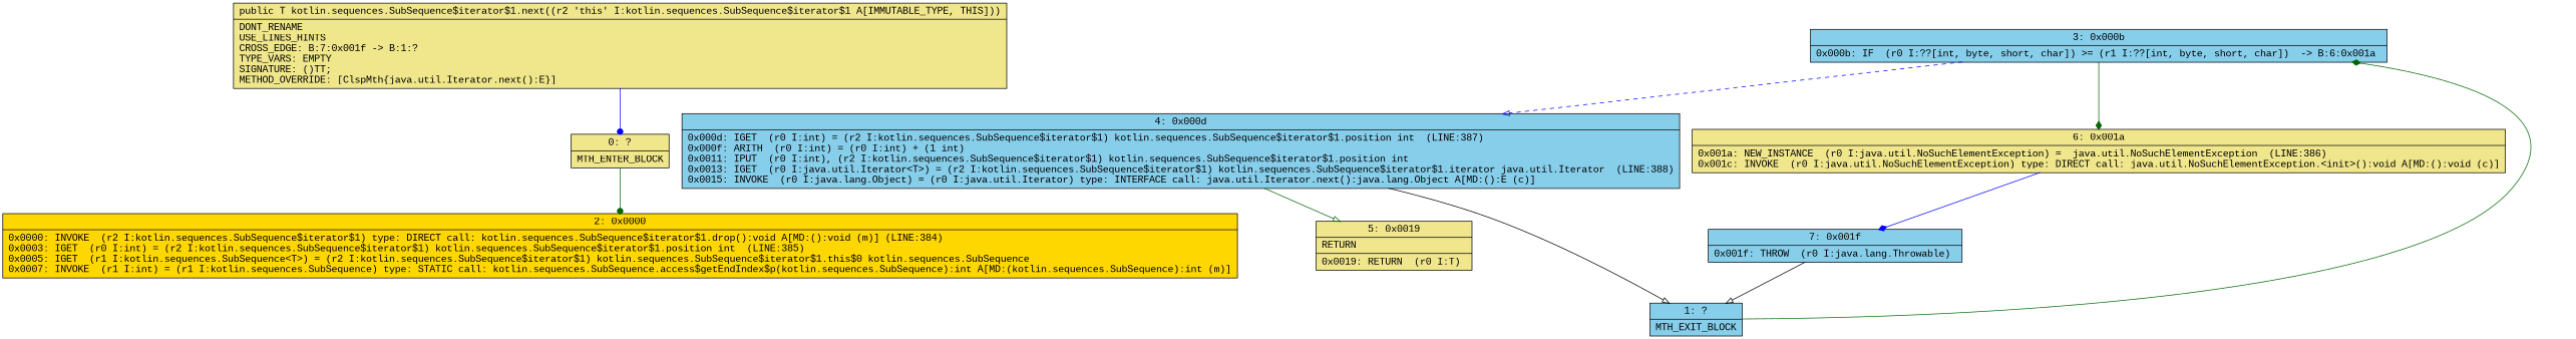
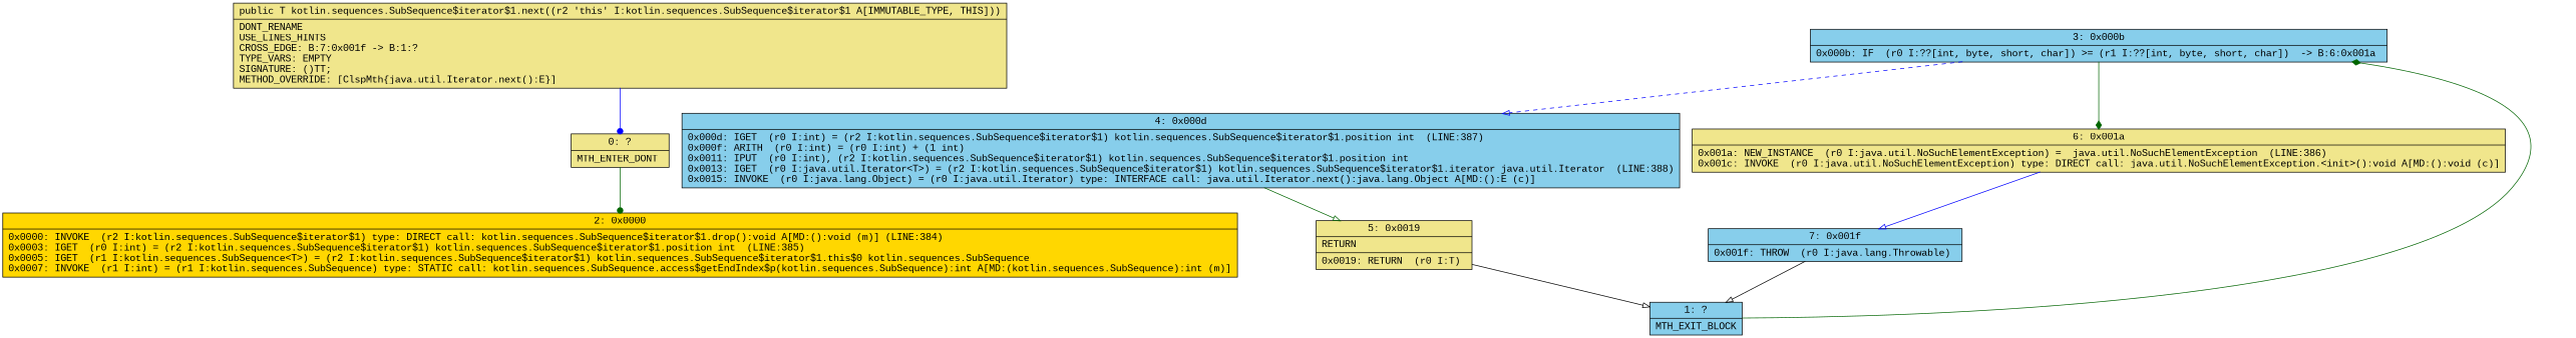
  digraph {
    fontname="Liberation Mono"
    node [fillcolor=khaki fontname="Liberation Mono" shape=record style=filled]
    edge [arrowhead=onormal color=darkgreen fontname="Liberation Mono"]
-   n1 [label="{0\:\ ?|MTH_ENTER_BLOCK\l}"]
+   n1 [label="{0\:\ ?|MTH_ENTER_DONT\l}"]
    n2 [fillcolor=gold label="{2\:\ 0x0000|0x0000: INVOKE  (r2 I:kotlin.sequences.SubSequence$iterator$1) type: DIRECT call: kotlin.sequences.SubSequence$iterator$1.drop():void A[MD:():void (m)] (LINE:384)\l0x0003: IGET  (r0 I:int) = (r2 I:kotlin.sequences.SubSequence$iterator$1) kotlin.sequences.SubSequence$iterator$1.position int  (LINE:385)\l0x0005: IGET  (r1 I:kotlin.sequences.SubSequence\<T\>) = (r2 I:kotlin.sequences.SubSequence$iterator$1) kotlin.sequences.SubSequence$iterator$1.this$0 kotlin.sequences.SubSequence \l0x0007: INVOKE  (r1 I:int) = (r1 I:kotlin.sequences.SubSequence) type: STATIC call: kotlin.sequences.SubSequence.access$getEndIndex$p(kotlin.sequences.SubSequence):int A[MD:(kotlin.sequences.SubSequence):int (m)]\l}"]
    n3 [fillcolor=skyblue label="{3\:\ 0x000b|0x000b: IF  (r0 I:??[int, byte, short, char]) \>= (r1 I:??[int, byte, short, char])  \-\> B:6:0x001a \l}"]
    n4 [fillcolor=skyblue label="{4\:\ 0x000d|0x000d: IGET  (r0 I:int) = (r2 I:kotlin.sequences.SubSequence$iterator$1) kotlin.sequences.SubSequence$iterator$1.position int  (LINE:387)\l0x000f: ARITH  (r0 I:int) = (r0 I:int) + (1 int) \l0x0011: IPUT  (r0 I:int), (r2 I:kotlin.sequences.SubSequence$iterator$1) kotlin.sequences.SubSequence$iterator$1.position int \l0x0013: IGET  (r0 I:java.util.Iterator\<T\>) = (r2 I:kotlin.sequences.SubSequence$iterator$1) kotlin.sequences.SubSequence$iterator$1.iterator java.util.Iterator  (LINE:388)\l0x0015: INVOKE  (r0 I:java.lang.Object) = (r0 I:java.util.Iterator) type: INTERFACE call: java.util.Iterator.next():java.lang.Object A[MD:():E (c)]\l}"]
    n5 [label="{6\:\ 0x001a|0x001a: NEW_INSTANCE  (r0 I:java.util.NoSuchElementException) =  java.util.NoSuchElementException  (LINE:386)\l0x001c: INVOKE  (r0 I:java.util.NoSuchElementException) type: DIRECT call: java.util.NoSuchElementException.\<init\>():void A[MD:():void (c)]\l}"]
    n6 [label="{5\:\ 0x0019|RETURN\l|0x0019: RETURN  (r0 I:T) \l}"]
    n7 [fillcolor=skyblue label="{7\:\ 0x001f|0x001f: THROW  (r0 I:java.lang.Throwable) \l}"]
    n8 [fillcolor=skyblue label="{1\:\ ?|MTH_EXIT_BLOCK\l}"]
    n9 [label="{public T kotlin.sequences.SubSequence$iterator$1.next((r2 'this' I:kotlin.sequences.SubSequence$iterator$1 A[IMMUTABLE_TYPE, THIS]))  | DONT_RENAME\lUSE_LINES_HINTS\lCROSS_EDGE: B:7:0x001f \-\> B:1:?\lTYPE_VARS: EMPTY\lSIGNATURE: ()TT;\lMETHOD_OVERRIDE: [ClspMth\{java.util.Iterator.next():E\}]\l}"]
    n1 -> n2 [arrowhead=dot]
    n3 -> n4 [color=blue style=dashed]
    n3 -> n5 [arrowhead=diamond]
    n4 -> n6
-   n5 -> n7 [arrowhead=diamond color=blue]
-   n4 -> n8 [color=black]
+   n5 -> n7 [color=blue]
+   n6 -> n8 [color=black]
    n7 -> n8 [color=black]
    n8 -> n3 [arrowhead=diamond]
    n9 -> n1 [arrowhead=dot color=blue]
  }
